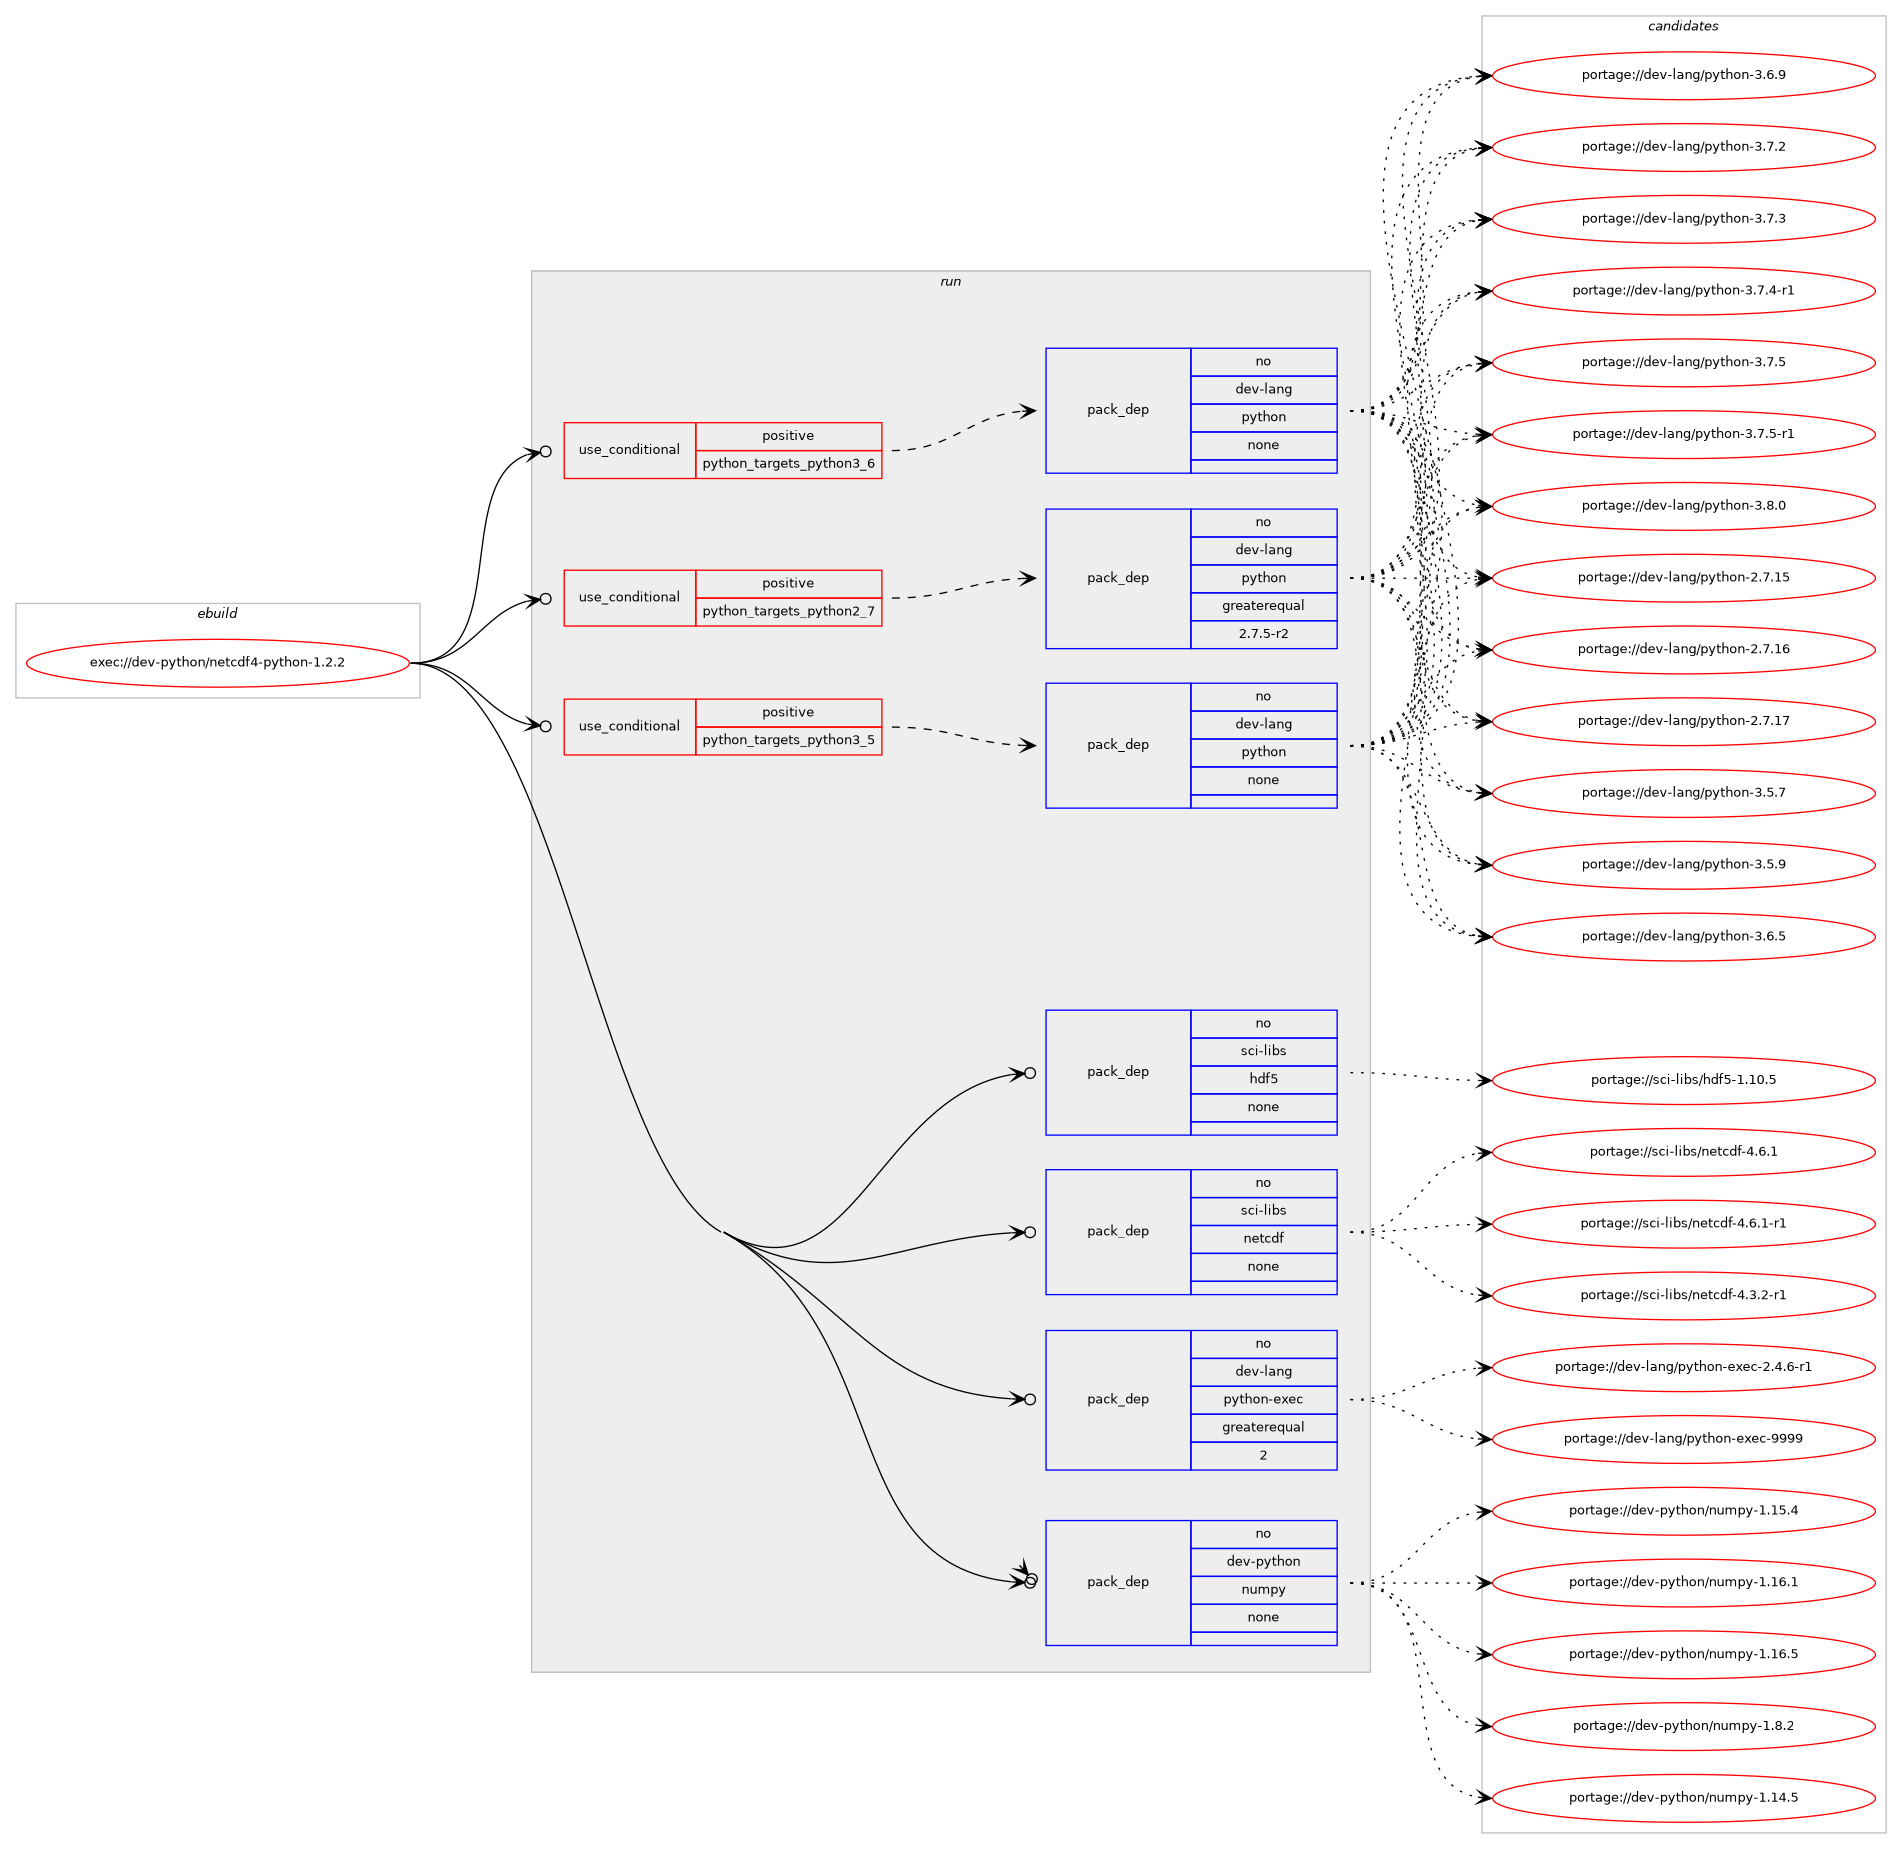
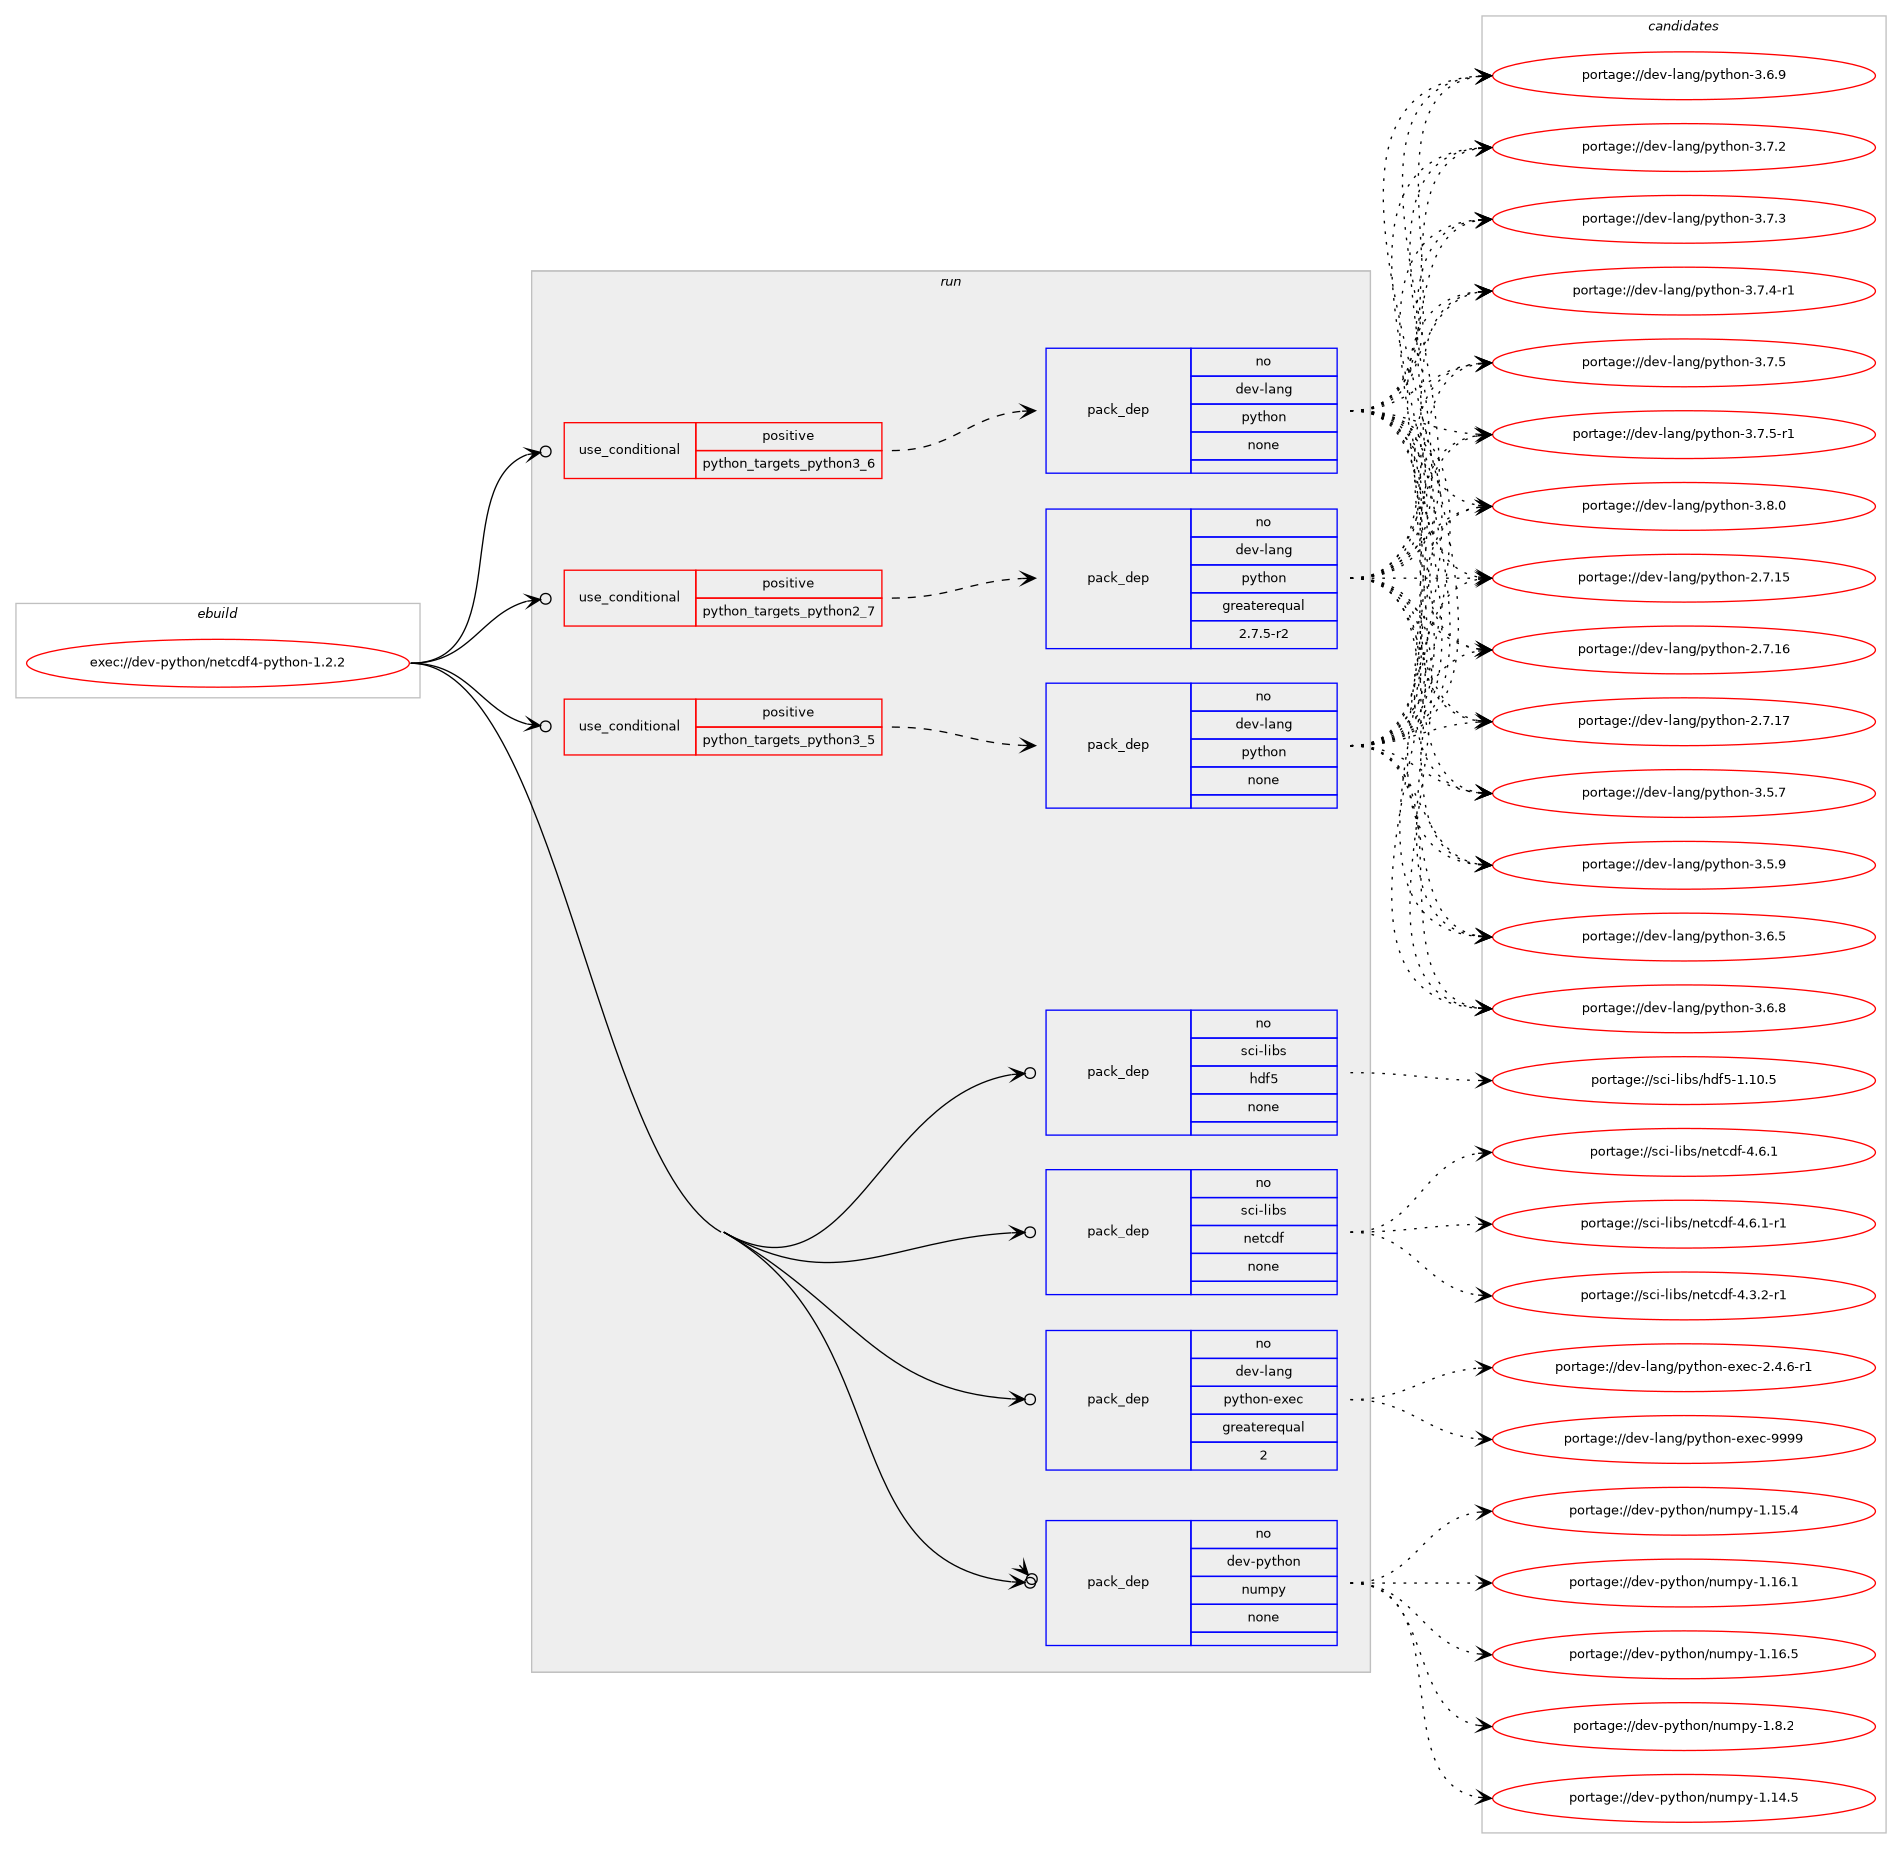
  digraph {
    compound=true
    concentrate=true
    fontname=Helvetica
    fontsize=10
    newrank=true
    rankdir=LR
    ranksep=1.5
    node [color=red fontname=Helvetica fontsize=10]
    edge [arrowhead=vee headport=w style=dotted tailport=e weight=100]
    n1 [label="exec://dev-python/netcdf4-python-1.2.2" width=4]
    n2 [color=blue label=<<TABLE BORDER="0" CELLBORDER="1" CELLSPACING="0" CELLPADDING="4" WIDTH="220"><TR><TD ROWSPAN="6" CELLPADDING="30">pack_dep</TD></TR><TR><TD WIDTH="110">no</TD></TR><TR><TD>dev-lang</TD></TR><TR><TD>python</TD></TR><TR><TD>greaterequal</TD></TR><TR><TD>2.7.5-r2</TD></TR></TABLE>> shape=none]
    n3 [label=<<TABLE BORDER="0" CELLBORDER="1" CELLSPACING="0" CELLPADDING="4"><TR><TD ROWSPAN="3" CELLPADDING="10">use_conditional</TD></TR><TR><TD>positive</TD></TR><TR><TD>python_targets_python2_7</TD></TR></TABLE>> shape=none]
    n4 [color=blue label=<<TABLE BORDER="0" CELLBORDER="1" CELLSPACING="0" CELLPADDING="4" WIDTH="220"><TR><TD ROWSPAN="6" CELLPADDING="30">pack_dep</TD></TR><TR><TD WIDTH="110">no</TD></TR><TR><TD>dev-lang</TD></TR><TR><TD>python</TD></TR><TR><TD>none</TD></TR><TR><TD></TD></TR></TABLE>> shape=none]
    n5 [label=<<TABLE BORDER="0" CELLBORDER="1" CELLSPACING="0" CELLPADDING="4"><TR><TD ROWSPAN="3" CELLPADDING="10">use_conditional</TD></TR><TR><TD>positive</TD></TR><TR><TD>python_targets_python3_5</TD></TR></TABLE>> shape=none]
    n6 [color=blue label=<<TABLE BORDER="0" CELLBORDER="1" CELLSPACING="0" CELLPADDING="4" WIDTH="220"><TR><TD ROWSPAN="6" CELLPADDING="30">pack_dep</TD></TR><TR><TD WIDTH="110">no</TD></TR><TR><TD>dev-lang</TD></TR><TR><TD>python</TD></TR><TR><TD>none</TD></TR><TR><TD></TD></TR></TABLE>> shape=none]
    n7 [label=<<TABLE BORDER="0" CELLBORDER="1" CELLSPACING="0" CELLPADDING="4"><TR><TD ROWSPAN="3" CELLPADDING="10">use_conditional</TD></TR><TR><TD>positive</TD></TR><TR><TD>python_targets_python3_6</TD></TR></TABLE>> shape=none]
    n8 [color=blue label=<<TABLE BORDER="0" CELLBORDER="1" CELLSPACING="0" CELLPADDING="4" WIDTH="220"><TR><TD ROWSPAN="6" CELLPADDING="30">pack_dep</TD></TR><TR><TD WIDTH="110">no</TD></TR><TR><TD>dev-lang</TD></TR><TR><TD>python-exec</TD></TR><TR><TD>greaterequal</TD></TR><TR><TD>2</TD></TR></TABLE>> shape=none]
    n9 [color=blue label=<<TABLE BORDER="0" CELLBORDER="1" CELLSPACING="0" CELLPADDING="4" WIDTH="220"><TR><TD ROWSPAN="6" CELLPADDING="30">pack_dep</TD></TR><TR><TD WIDTH="110">no</TD></TR><TR><TD>dev-python</TD></TR><TR><TD>numpy</TD></TR><TR><TD>none</TD></TR><TR><TD></TD></TR></TABLE>> shape=none]
    n10 [color=blue label=<<TABLE BORDER="0" CELLBORDER="1" CELLSPACING="0" CELLPADDING="4" WIDTH="220"><TR><TD ROWSPAN="6" CELLPADDING="30">pack_dep</TD></TR><TR><TD WIDTH="110">no</TD></TR><TR><TD>sci-libs</TD></TR><TR><TD>hdf5</TD></TR><TR><TD>none</TD></TR><TR><TD></TD></TR></TABLE>> shape=none]
    n11 [color=blue label=<<TABLE BORDER="0" CELLBORDER="1" CELLSPACING="0" CELLPADDING="4" WIDTH="220"><TR><TD ROWSPAN="6" CELLPADDING="30">pack_dep</TD></TR><TR><TD WIDTH="110">no</TD></TR><TR><TD>sci-libs</TD></TR><TR><TD>netcdf</TD></TR><TR><TD>none</TD></TR><TR><TD></TD></TR></TABLE>> shape=none]
    n12 [label="portage://sci-libs/hdf5-1.10.5" width=4]
    n13 [label="portage://dev-lang/python-2.7.15" width=4]
    n14 [label="portage://dev-lang/python-2.7.16" width=4]
    n15 [label="portage://dev-lang/python-2.7.17" width=4]
    n16 [label="portage://dev-lang/python-3.5.7" width=4]
    n17 [label="portage://dev-lang/python-3.5.9" width=4]
    n18 [label="portage://dev-lang/python-3.6.5" width=4]
+   n19 [label="portage://dev-lang/python-3.6.8" width=4]
    n20 [label="portage://dev-lang/python-3.6.9" width=4]
    n21 [label="portage://dev-lang/python-3.7.2" width=4]
    n22 [label="portage://dev-lang/python-3.7.3" width=4]
    n23 [label="portage://dev-lang/python-3.7.4-r1" width=4]
    n24 [label="portage://dev-lang/python-3.7.5" width=4]
    n25 [label="portage://dev-lang/python-3.7.5-r1" width=4]
    n26 [label="portage://dev-lang/python-3.8.0" width=4]
    n27 [label="portage://dev-lang/python-exec-2.4.6-r1" width=4]
    n28 [label="portage://dev-lang/python-exec-9999" width=4]
    n29 [label="portage://dev-python/numpy-1.14.5" width=4]
    n30 [label="portage://dev-python/numpy-1.15.4" width=4]
    n31 [label="portage://dev-python/numpy-1.16.1" width=4]
    n32 [label="portage://dev-python/numpy-1.16.5" width=4]
    n33 [label="portage://dev-python/numpy-1.8.2" width=4]
    n34 [label="portage://sci-libs/netcdf-4.3.2-r1" width=4]
    n35 [label="portage://sci-libs/netcdf-4.6.1" width=4]
    n36 [label="portage://sci-libs/netcdf-4.6.1-r1" width=4]
    subgraph cluster_1 {
      color=gray
      label=<<i>ebuild</i>>
      n1
    }
    subgraph cluster_2 {
      color=gray
      label=<<i>dependencies</i>>
      subgraph cluster_3 {
        color=gray
        fillcolor="#eeeeee"
        label=<<i>compile</i>>
        style=filled
      }
      subgraph cluster_4 {
        color=gray
        fillcolor="#eeeeee"
        label=<<i>compile and run</i>>
        style=filled
        subgraph sub_5 {
          color=gray
          fillcolor="#eeeeee"
          label=<<i>compile and run</i>>
          style=filled
          n3
          subgraph sub_6 {
            color=gray
            fillcolor="#eeeeee"
            label=<<i>compile and run</i>>
            style=filled
            n2
          }
        }
        subgraph sub_7 {
          color=gray
          fillcolor="#eeeeee"
          label=<<i>compile and run</i>>
          style=filled
          n5
          subgraph sub_8 {
            color=gray
            fillcolor="#eeeeee"
            label=<<i>compile and run</i>>
            style=filled
            n4
          }
        }
        subgraph sub_9 {
          color=gray
          fillcolor="#eeeeee"
          label=<<i>compile and run</i>>
          style=filled
          n7
          subgraph sub_10 {
            color=gray
            fillcolor="#eeeeee"
            label=<<i>compile and run</i>>
            style=filled
            n6
          }
        }
        subgraph sub_11 {
          color=gray
          fillcolor="#eeeeee"
          label=<<i>compile and run</i>>
          style=filled
          n8
        }
        subgraph sub_12 {
          color=gray
          fillcolor="#eeeeee"
          label=<<i>compile and run</i>>
          style=filled
          n9
        }
        subgraph sub_13 {
          color=gray
          fillcolor="#eeeeee"
          label=<<i>compile and run</i>>
          style=filled
          n10
        }
        subgraph sub_14 {
          color=gray
          fillcolor="#eeeeee"
          label=<<i>compile and run</i>>
          style=filled
          n11
        }
      }
      subgraph cluster_15 {
        color=gray
        fillcolor="#eeeeee"
        label=<<i>run</i>>
        style=filled
      }
    }
    subgraph cluster_16 {
      color=gray
      label=<<i>candidates</i>>
      rank=same
      subgraph sub_17 {
        color=black
        label=<<i>candidates</i>>
        nodesep=1
        rank=same
        n12
      }
      subgraph sub_18 {
        color=black
        label=<<i>candidates</i>>
        nodesep=1
        rank=same
        n13
        n14
        n15
        n16
        n17
        n18
+       n19
        n20
        n21
        n22
        n23
        n24
        n25
        n26
      }
      subgraph sub_19 {
        color=black
        label=<<i>candidates</i>>
        nodesep=1
        rank=same
        n13
        n14
        n15
        n16
        n17
        n18
+       n19
        n20
        n21
        n22
        n23
        n24
        n25
        n26
      }
      subgraph sub_20 {
        color=black
        label=<<i>candidates</i>>
        nodesep=1
        rank=same
        n13
        n14
        n15
        n16
        n17
        n18
+       n19
        n20
        n21
        n22
        n23
        n24
        n25
        n26
      }
      subgraph sub_21 {
        color=black
        label=<<i>candidates</i>>
        nodesep=1
        rank=same
        n27
        n28
      }
      subgraph sub_22 {
        color=black
        label=<<i>candidates</i>>
        nodesep=1
        rank=same
        n29
        n30
        n31
        n32
        n33
      }
      subgraph sub_23 {
        color=black
        label=<<i>candidates</i>>
        nodesep=1
        rank=same
        n34
        n35
        n36
      }
    }
    n1 -> n3 [arrowhead=odotvee style=solid weight=20]
    n1 -> n5 [arrowhead=odotvee style=solid weight=20]
    n1 -> n7 [arrowhead=odotvee style=solid weight=20]
    n1 -> n8 [arrowhead=odotvee style=solid weight=20]
    n1 -> n9 [arrowhead=odotvee style=solid weight=20]
    n1 -> n10 [arrowhead=odotvee style=solid weight=20]
    n1 -> n11 [arrowhead=odotvee style=solid weight=20]
    n2 -> n13
    n2 -> n14
    n2 -> n15
    n2 -> n16
    n2 -> n17
    n2 -> n18
+   n2 -> n19
    n2 -> n20
    n2 -> n21
    n2 -> n22
    n2 -> n23
    n2 -> n24
    n2 -> n25
    n2 -> n26
    n3 -> n2 [style=dashed weight=20]
    n4 -> n13
    n4 -> n14
    n4 -> n15
    n4 -> n16
    n4 -> n17
    n4 -> n18
+   n4 -> n19
    n4 -> n20
    n4 -> n21
    n4 -> n22
    n4 -> n23
    n4 -> n24
    n4 -> n25
    n4 -> n26
    n5 -> n4 [style=dashed weight=20]
    n6 -> n13
    n6 -> n14
    n6 -> n15
    n6 -> n16
    n6 -> n17
    n6 -> n18
+   n6 -> n19
    n6 -> n20
    n6 -> n21
    n6 -> n22
    n6 -> n23
    n6 -> n24
    n6 -> n25
    n6 -> n26
    n7 -> n6 [style=dashed weight=20]
    n8 -> n27
    n8 -> n28
    n9 -> n29
    n9 -> n30
    n9 -> n31
    n9 -> n32
    n9 -> n33
    n10 -> n12
    n11 -> n34
    n11 -> n35
    n11 -> n36
  }
